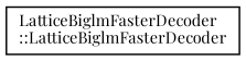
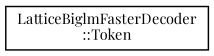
  digraph {
    rankdir=LR
    fontname="Playfair Display"
-   n1 [color=black fillcolor=white fontname="Playfair Display" fontsize=10 height=0.2 label="LatticeBiglmFasterDecoder\l::LatticeBiglmFasterDecoder" shape=record style=filled width=0.4]
+   n1 [color=black fillcolor=white fontname="Playfair Display" fontsize=10 height=0.2 label="LatticeBiglmFasterDecoder\l::Token" shape=record style=filled width=0.4]
  }
